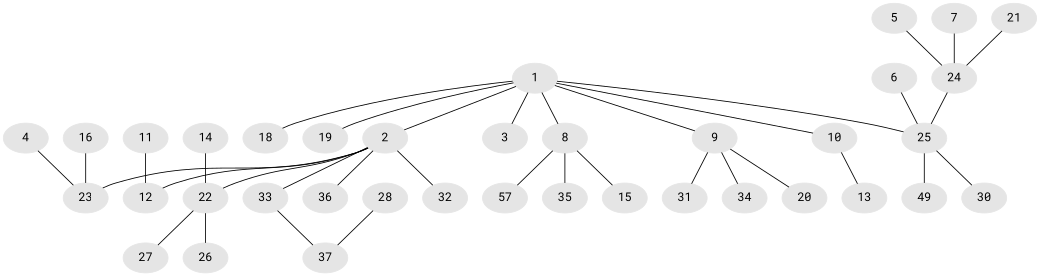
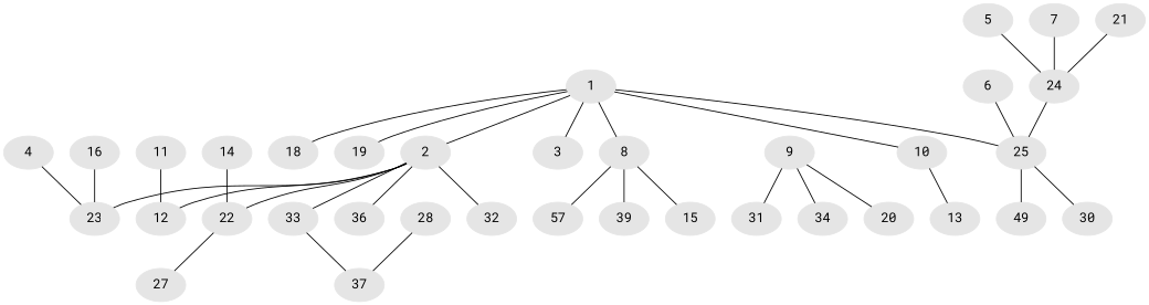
  graph {
    fontname="Roboto Mono"
    node [color=gray90 fontname="Roboto Mono" style=filled]
    edge [fontname="Roboto Mono" weight=1.0]
    1
    2
    3
    8
    9
    10
    18
    19
    25
    12
    22
    23
    32
    33
    36
    15
    n17 [label=57]
-   35
+   35 [label=39]
    20
    31
    34
    13
    n23 [label=49]
    30
-   26
    27
    37
    4
    5
    24
    6
    7
    11
    14
    16
    21
    28
    1 -- 2
    1 -- 3
    1 -- 8
-   1 -- 9
    1 -- 10
    1 -- 18
    1 -- 19
    1 -- 25
    2 -- 12
    2 -- 22
    2 -- 23
    2 -- 32
    2 -- 33
    2 -- 36
    8 -- 15
    8 -- n17
    8 -- 35
    9 -- 20
    9 -- 31
    9 -- 34
    10 -- 13
    25 -- n23
    25 -- 30
-   22 -- 26
    22 -- 27
    33 -- 37
    4 -- 23
    5 -- 24
    24 -- 25
    6 -- 25
    7 -- 24
    11 -- 12
    14 -- 22
    16 -- 23
    21 -- 24
    28 -- 37
  }
